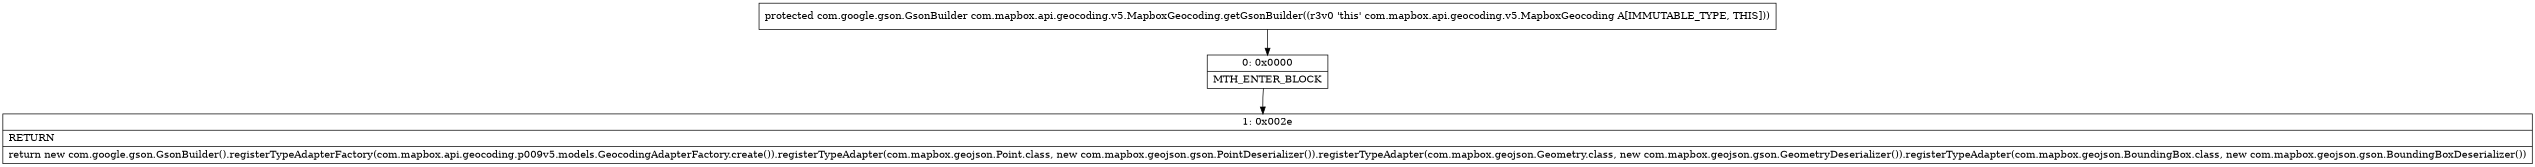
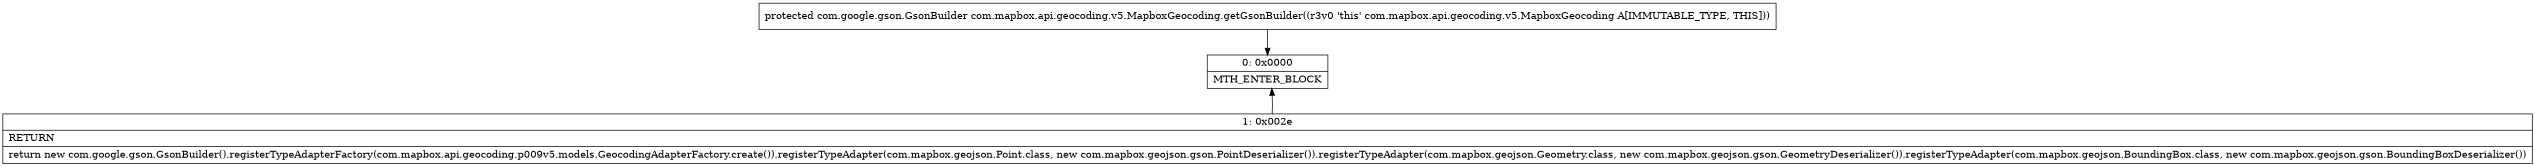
  digraph {
    node [shape=record]
    n1 [label="{0\:\ 0x0000|MTH_ENTER_BLOCK\l}"]
    n2 [label="{1\:\ 0x002e|RETURN\l|return new com.google.gson.GsonBuilder().registerTypeAdapterFactory(com.mapbox.api.geocoding.p009v5.models.GeocodingAdapterFactory.create()).registerTypeAdapter(com.mapbox.geojson.Point.class, new com.mapbox.geojson.gson.PointDeserializer()).registerTypeAdapter(com.mapbox.geojson.Geometry.class, new com.mapbox.geojson.gson.GeometryDeserializer()).registerTypeAdapter(com.mapbox.geojson.BoundingBox.class, new com.mapbox.geojson.gson.BoundingBoxDeserializer())\l}"]
    n3 [label="{protected com.google.gson.GsonBuilder com.mapbox.api.geocoding.v5.MapboxGeocoding.getGsonBuilder((r3v0 'this' com.mapbox.api.geocoding.v5.MapboxGeocoding A[IMMUTABLE_TYPE, THIS])) }"]
-   n1 -> n2
+   n2 -> n1
    n3 -> n1
  }
